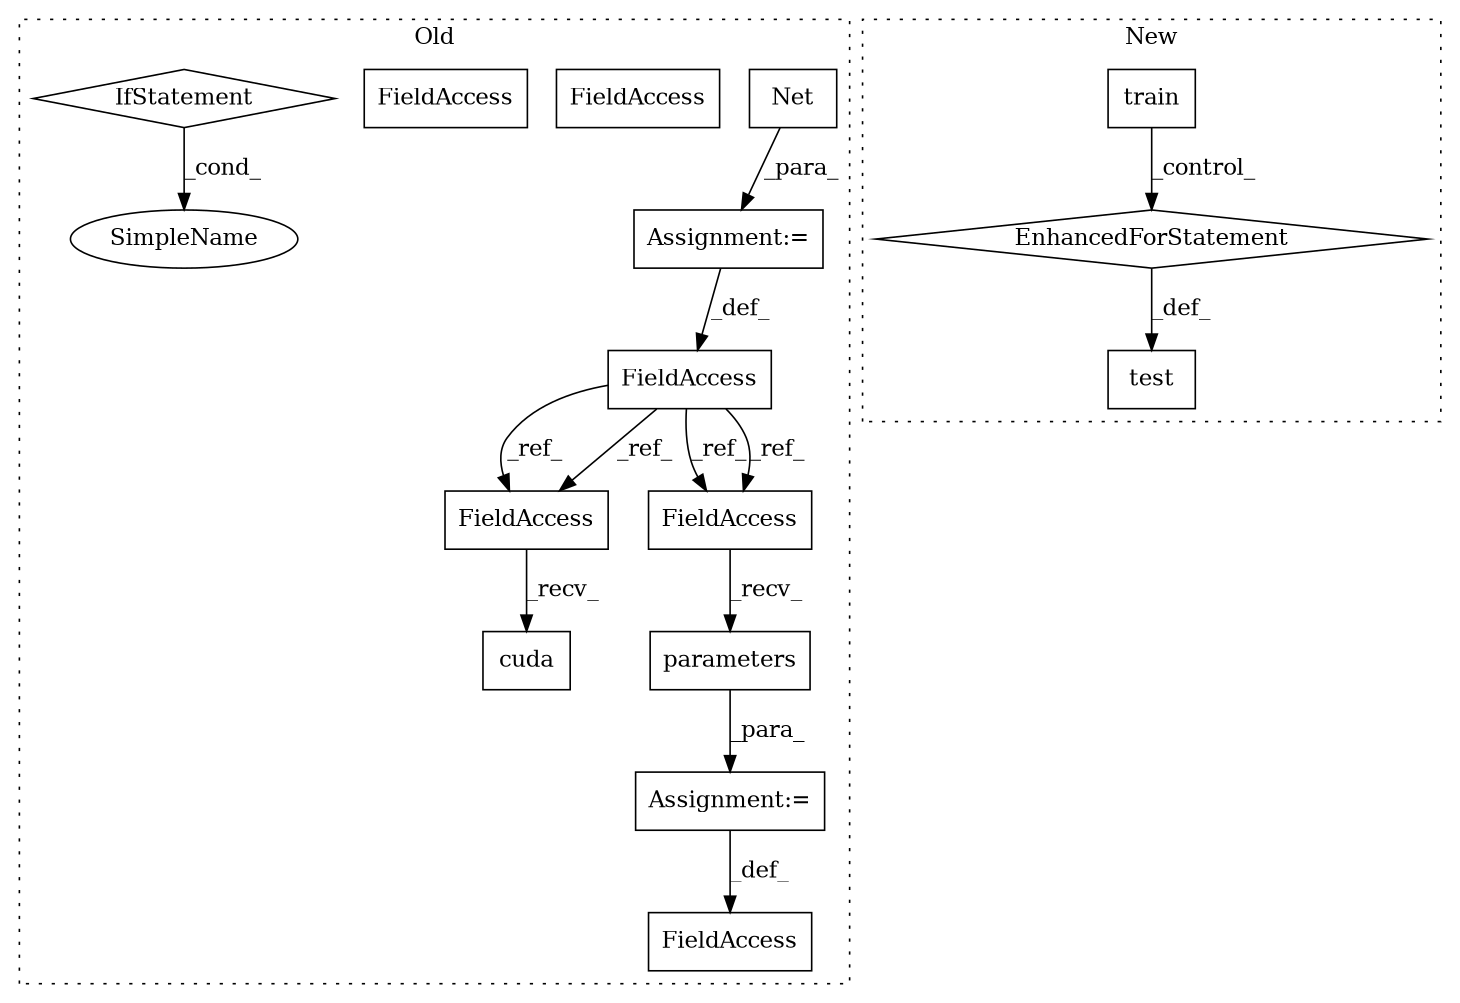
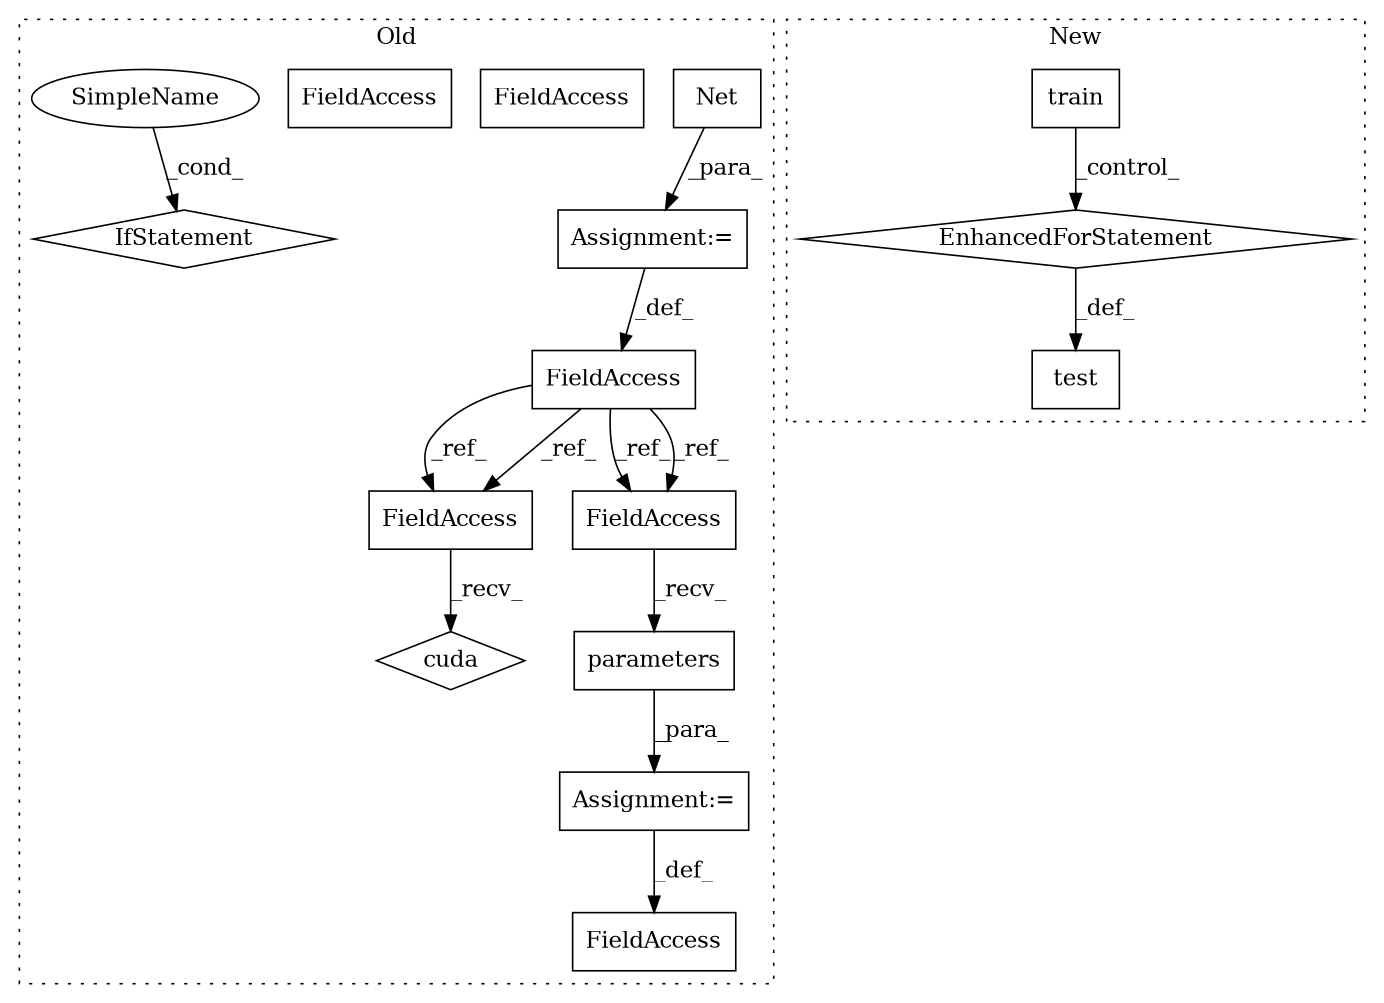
  digraph {
    node [a=22 l=5 s=1408 shape=box]
    n1 [a=32 label=Net s=1371]
-   n2 [a=32 l=6 label=cuda s=1414]
+   n2 [a=32 l=6 label=cuda s=1414 shape=diamond]
    n3 [label=FieldAccess]
    n4 [l=9 label=FieldAccess s=1530]
    n5 [label=FieldAccess s=1365]
    n6 [label=FieldAccess s=1556]
    n7 [a=25 l="4,2" label=IfStatement s="1382,1398" shape=diamond]
    n8 [a=42 label=SimpleName shape=ellipse l="" s=""]
    n9 [a=7 l=1 label="Assignment:=" s=1539]
    n10 [a=7 l=1 label="Assignment:=" s=1370]
    n11 [a=32 l=12 label=parameters s=1562]
    n12 [label=FieldAccess]
    n13 [label=FieldAccess s=1556]
    n14 [a=32 l="5,1" label=test s="5342,5352"]
    n15 [a=70 l="53,2" label=EnhancedForStatement s="5223,5312" shape=diamond]
    n16 [a=32 l="6,1" label=train s="5322,5333"]
    subgraph cluster_1 {
      label=Old
      style=dotted
      n1
      n2
      n3
      n4
      n5
      n6
      n7
      n8
      n9
      n10
      n11
      n12
      n13
    }
    subgraph cluster_2 {
      label=New
      style=dotted
      n14
      n15
      n16
    }
    n1 -> n10 [label=_para_]
    n5 -> n12 [label=_ref_]
    n5 -> n12 [label=_ref_]
    n5 -> n13 [label=_ref_]
    n5 -> n13 [label=_ref_]
-   n7 -> n8 [label=_cond_]
+   n8 -> n7 [label=_cond_]
    n9 -> n4 [label=_def_]
    n10 -> n5 [label=_def_]
    n11 -> n9 [label=_para_]
    n12 -> n2 [label=_recv_]
    n13 -> n11 [label=_recv_]
    n15 -> n14 [label=_def_]
    n16 -> n15 [label=_control_]
  }
